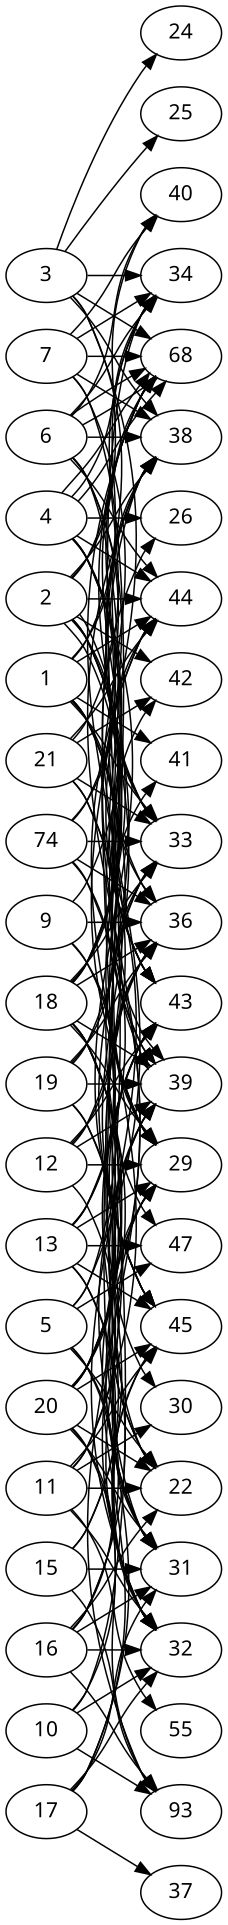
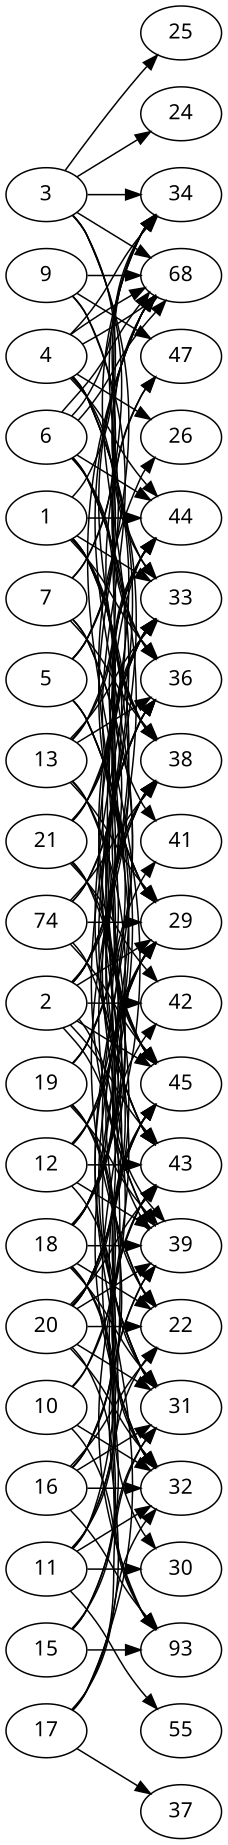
  digraph {
    fontname="Noto Sans"
    rankdir=LR
    node [alpha=0.02 fontname="Noto Sans"]
    edge [fontname="Noto Sans"]
    1 [expect_size=27078656]
    29 [alpha=0.09 expect_size=10045440]
    33 [alpha=0.18 expect_size=51136512]
    34 [alpha=0.17 expect_size=48540672]
    36 [alpha=0.05 expect_size=38025216]
    38 [expect_size=20319232]
    39 [alpha=0.14 expect_size=42027008]
    41 [expect_size=21998592]
    44 [alpha=0.08 expect_size=50302976]
    45 [alpha=0.18 expect_size=43879424]
    2 [alpha=0.08 expect_size=37452800]
    n12 [alpha=0.09 expect_size=10865664 label=68]
-   40 [alpha=0.11 expect_size=16759808]
    42 [alpha=0.01 expect_size=26990592]
    43 [alpha=0.08 expect_size=6876160]
    3 [alpha=0.14 expect_size=40125440]
    24 [alpha=0.17 expect_size=33734656]
    25 [alpha=0.19 expect_size=30618624]
    4 [alpha=0.09 expect_size=43551744]
    26 [alpha=0.04 expect_size=16422912]
    5 [alpha=0.07 expect_size=14442496]
    22 [alpha=0.17 expect_size=23244800]
    n23 [alpha=0.09 expect_size=44510208 label=47]
    31 [expect_size=33554432]
    32 [alpha=0.11 expect_size=10583040]
    6 [alpha=0.05 expect_size=13151232]
    7 [alpha=0.03 expect_size=51256320]
    9 [alpha=0.08 expect_size=51221504]
    10 [alpha=0.10 expect_size=35535872]
    n30 [alpha=0.19 expect_size=25809920 label=93]
    11 [alpha=0.14 expect_size=21676032]
    30 [expect_size=40653824]
    n33 [alpha=0.17 expect_size=41103360 label=55]
    12 [alpha=0.01 expect_size=27570176]
    13 [alpha=0.03 expect_size=46702592]
    n36 [alpha=0.19 expect_size=33410048 label=74]
    15 [alpha=0.14 expect_size=7310336]
    16 [alpha=0.12 expect_size=23564288]
    17 [alpha=0.06 expect_size=35666944]
    37 [alpha=0.05 expect_size=47216640]
    18 [alpha=0.20 expect_size=43363328]
    19 [alpha=0.13 expect_size=42993664]
    20 [alpha=0.17 expect_size=15819776]
    21 [alpha=0.10 expect_size=38326272]
    1 -> 29
    1 -> 33
    1 -> 34
    1 -> 36
    1 -> 38
    1 -> 39
    1 -> 41
    1 -> 44
    1 -> 45
    2 -> 29
    2 -> 33
    2 -> 38
    2 -> 39
    2 -> 39
    2 -> 44
    2 -> 45
    2 -> n12
-   2 -> 40
    2 -> 42
    2 -> 43
    3 -> 29
    3 -> 33
    3 -> 34
    3 -> 38
    3 -> n12
    3 -> 24
    3 -> 25
    4 -> 33
    4 -> 34
    4 -> 39
    4 -> 44
    4 -> 45
    4 -> n12
    4 -> n12
    4 -> 43
    4 -> 26
    5 -> 34
    5 -> n12
    5 -> 22
    5 -> n23
    5 -> 31
    5 -> 32
    6 -> 34
    6 -> 36
    6 -> 38
    6 -> 44
    6 -> n12
    6 -> n12
-   6 -> 40
    6 -> 43
    6 -> 22
    7 -> 34
    7 -> 38
    7 -> n12
-   7 -> 40
    7 -> 43
    7 -> 31
    9 -> 29
    9 -> 36
    9 -> n12
    9 -> n23
    10 -> 38
    10 -> 45
    10 -> 32
    10 -> n30
    11 -> 44
    11 -> 45
    11 -> 43
    11 -> 22
    11 -> 32
    11 -> 30
    11 -> n33
    12 -> 29
    12 -> 36
    12 -> 39
    12 -> 43
    12 -> 26
    12 -> 31
    13 -> 29
    13 -> 33
    13 -> 36
    13 -> 44
    13 -> 45
    13 -> n23
    13 -> 31
-   13 -> 32
    n36 -> 29
    n36 -> 33
    n36 -> 38
    n36 -> 44
-   n36 -> 36
+   n36 -> 45
    n36 -> n30
    15 -> 39
    15 -> 43
    15 -> 31
    15 -> n30
    16 -> 29
    16 -> 45
    16 -> 43
    16 -> 22
    16 -> 31
    16 -> 32
    16 -> n30
    17 -> 29
    17 -> 39
    17 -> 31
    17 -> 32
    17 -> 37
    18 -> 29
    18 -> 33
    18 -> 36
    18 -> 38
    18 -> 39
    18 -> 41
    18 -> n12
    18 -> 42
    18 -> 22
    18 -> 31
    18 -> 32
    18 -> 30
    19 -> 33
    19 -> 36
    19 -> 39
    19 -> n12
    19 -> 22
    19 -> 32
    20 -> 29
    20 -> 33
    20 -> 36
    20 -> 38
    20 -> 39
    20 -> 45
    20 -> 43
    20 -> 22
    20 -> 31
    20 -> 32
    20 -> n30
    21 -> 33
    21 -> 34
    21 -> 44
    21 -> 45
    21 -> 42
    21 -> 32
  }
